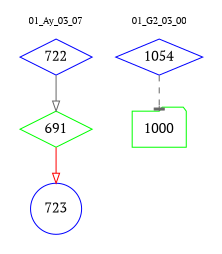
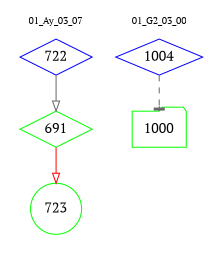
  digraph {
    fontname="PT Serif"
    node [color=blue fontname="PT Serif" shape=diamond]
    edge [arrowhead=onormal color=gray40 fontname="PT Serif" style=solid]
    n1 [label=722]
    n2 [color=green label=691]
-   n3 [label=723 shape=circle]
-   n4 [label=1054]
+   n3 [color=green label=723 shape=circle]
+   n4 [label=1004]
    n5 [color=green label=1000 shape=folder]
    subgraph cluster_1 {
      color=white
      fontsize=10
      label="01_Ay_03_07"
      n1
      n2
      n3
    }
    subgraph cluster_2 {
      color=white
      fontsize=10
      label="01_G2_03_00"
      n4
      n5
    }
    n1 -> n2
    n2 -> n3 [color=red]
    n4 -> n5 [arrowhead=tee style=dashed]
  }
